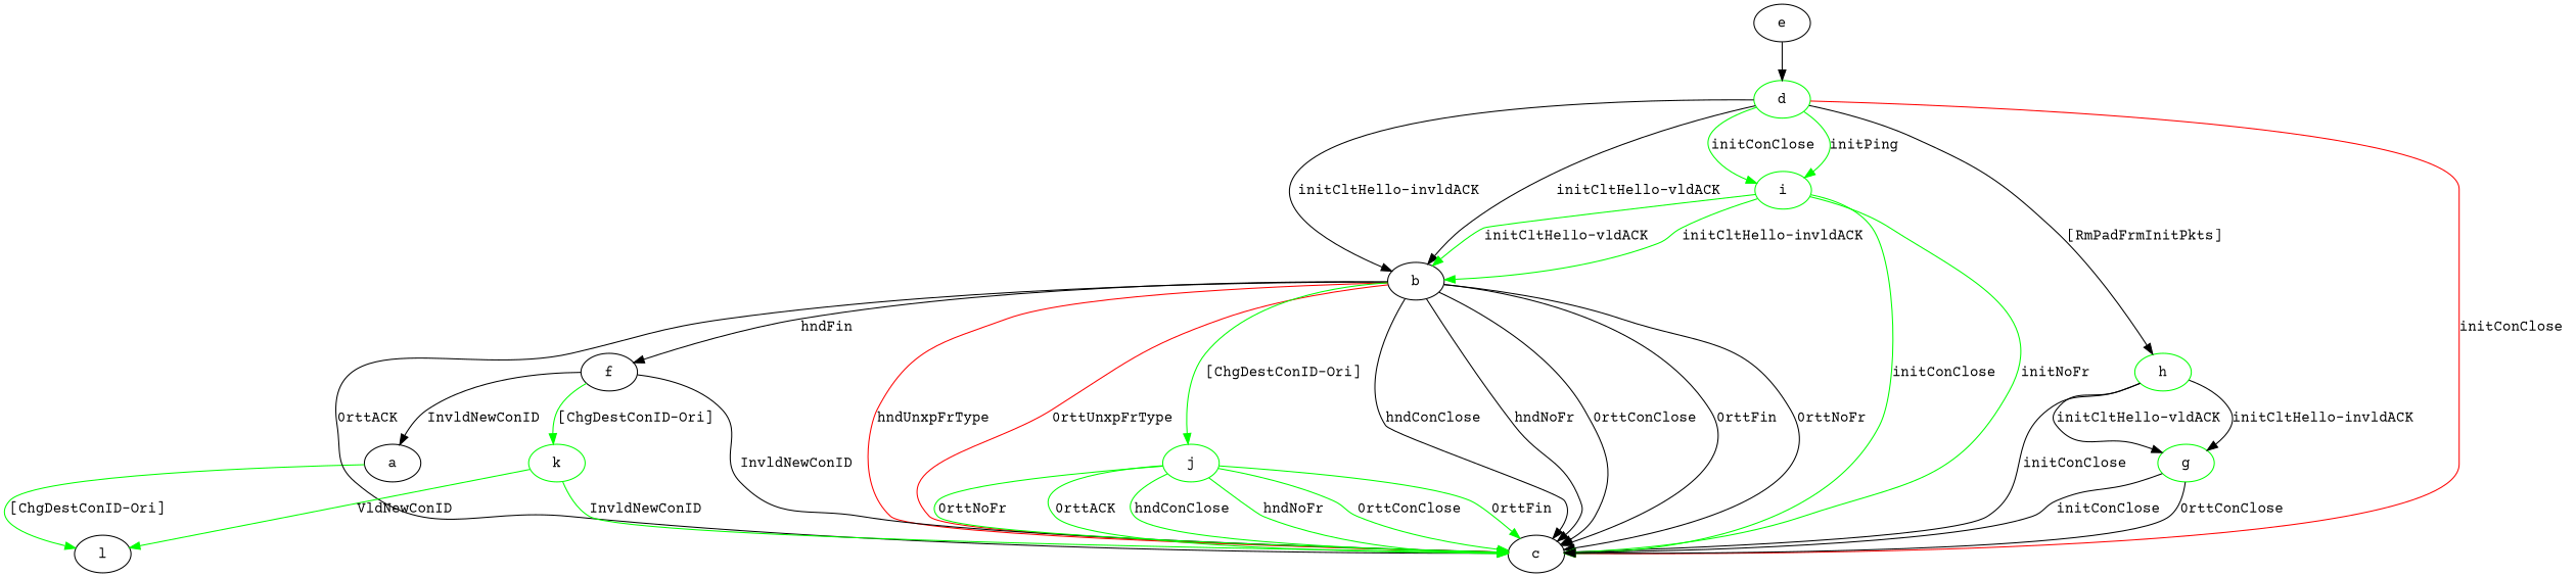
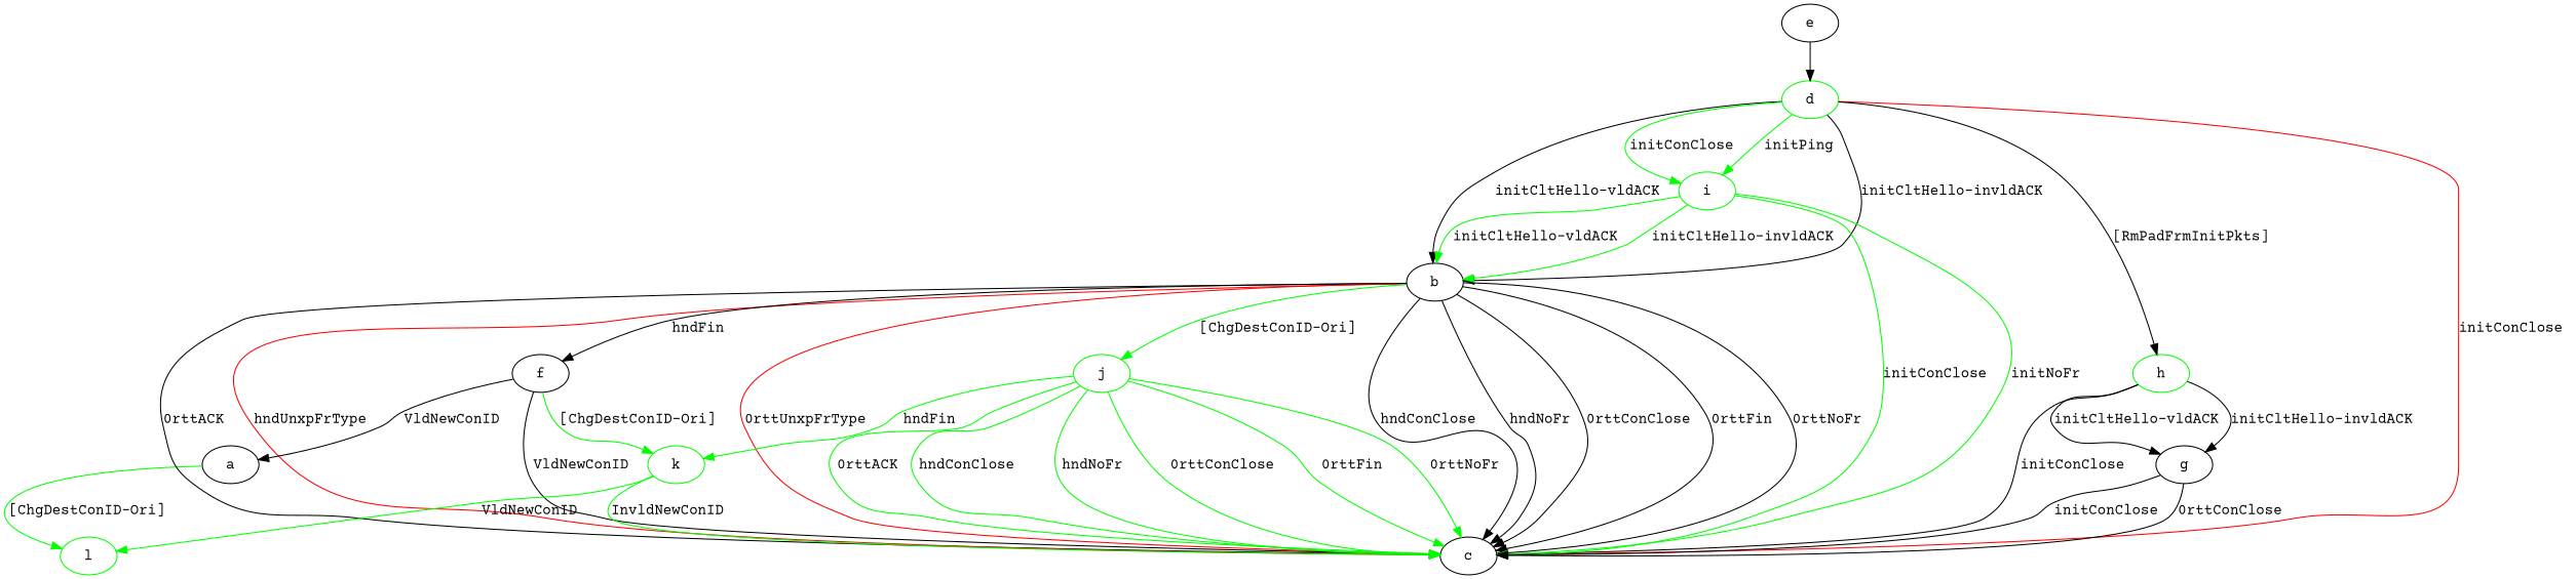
  digraph {
    fontname="Courier Prime"
    node [fontname="Courier Prime"]
    edge [fontname="Courier Prime"]
-   l [color=black]
+   l [color=green]
    a
    b
    c
    f
    j [color=green]
    k [color=green]
    d [color=green]
    h [color=green]
    i [color=green]
-   g [color=green]
+   g
    e
    a -> l [color=green label="[ChgDestConID-Ori] "]
    b -> c [label="hndConClose "]
    b -> c [label="hndNoFr "]
    b -> c [label="0rttConClose "]
    b -> c [label="0rttFin "]
    b -> c [label="0rttNoFr "]
    b -> c [label="0rttACK "]
    b -> c [color=red label="hndUnxpFrType "]
    b -> c [color=red label="0rttUnxpFrType "]
    b -> f [label="hndFin "]
    b -> j [color=green label="[ChgDestConID-Ori] "]
-   f -> a [label="InvldNewConID "]
-   f -> c [label="InvldNewConID "]
+   f -> a [label="VldNewConID "]
+   f -> c [label="VldNewConID "]
    f -> k [color=green label="[ChgDestConID-Ori] "]
    j -> c [color=green label="hndConClose "]
    j -> c [color=green label="hndNoFr "]
    j -> c [color=green label="0rttConClose "]
    j -> c [color=green label="0rttFin "]
    j -> c [color=green label="0rttNoFr "]
    j -> c [color=green label="0rttACK "]
+   j -> k [color=green label="hndFin "]
    k -> l [color=green label="VldNewConID "]
    k -> c [color=green label="InvldNewConID "]
    d -> b [label="initCltHello-vldACK "]
    d -> b [label="initCltHello-invldACK "]
    d -> c [color=red label="initConClose "]
    d -> h [label="[RmPadFrmInitPkts] "]
    d -> i [color=green label="initPing "]
    d -> i [color=green label="initConClose "]
    h -> c [label="initConClose "]
    h -> g [label="initCltHello-vldACK "]
    h -> g [label="initCltHello-invldACK "]
    i -> b [color=green label="initCltHello-vldACK "]
    i -> b [color=green label="initCltHello-invldACK "]
    i -> c [color=green label="initConClose "]
    i -> c [color=green label="initNoFr "]
    g -> c [label="initConClose "]
    g -> c [label="0rttConClose "]
    e -> d
  }
